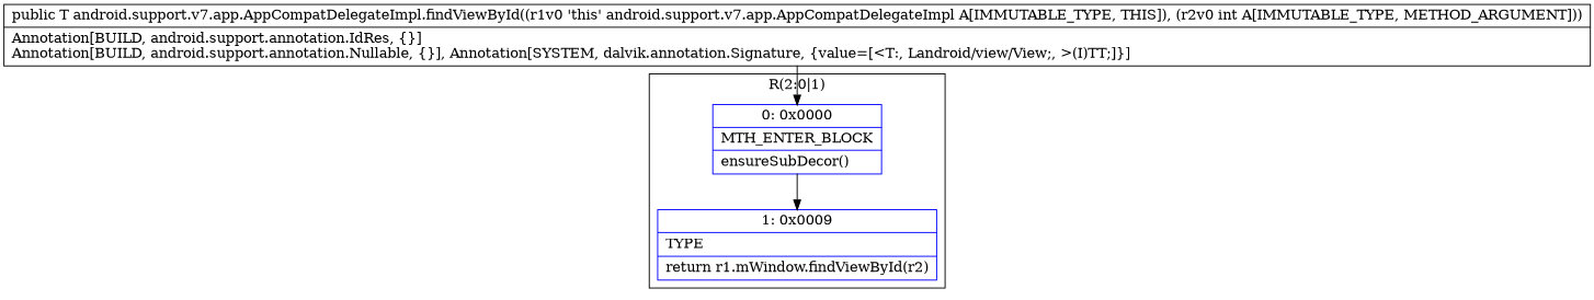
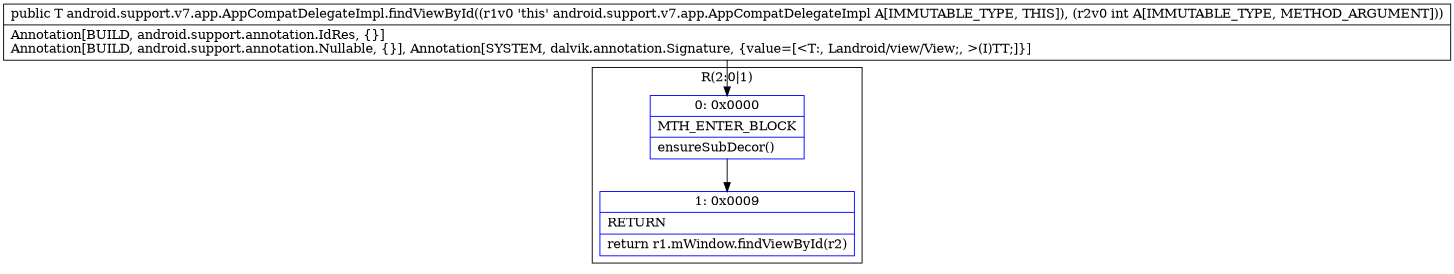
  digraph {
    node [color=blue shape=record]
    n1 [label="{0\:\ 0x0000|MTH_ENTER_BLOCK\l|ensureSubDecor()\l}"]
-   n2 [label="{1\:\ 0x0009|TYPE\l|return r1.mWindow.findViewById(r2)\l}"]
+   n2 [label="{1\:\ 0x0009|RETURN\l|return r1.mWindow.findViewById(r2)\l}"]
    n3 [label="{public T android.support.v7.app.AppCompatDelegateImpl.findViewById((r1v0 'this' android.support.v7.app.AppCompatDelegateImpl A[IMMUTABLE_TYPE, THIS]), (r2v0 int A[IMMUTABLE_TYPE, METHOD_ARGUMENT]))  | Annotation[BUILD, android.support.annotation.IdRes, \{\}]\lAnnotation[BUILD, android.support.annotation.Nullable, \{\}], Annotation[SYSTEM, dalvik.annotation.Signature, \{value=[\<T:, Landroid\/view\/View;, \>(I)TT;]\}]\l}" color=""]
    subgraph cluster_1 {
      label="R(2:0|1)"
      n1
      n2
    }
    n1 -> n2
    n3 -> n1
  }
